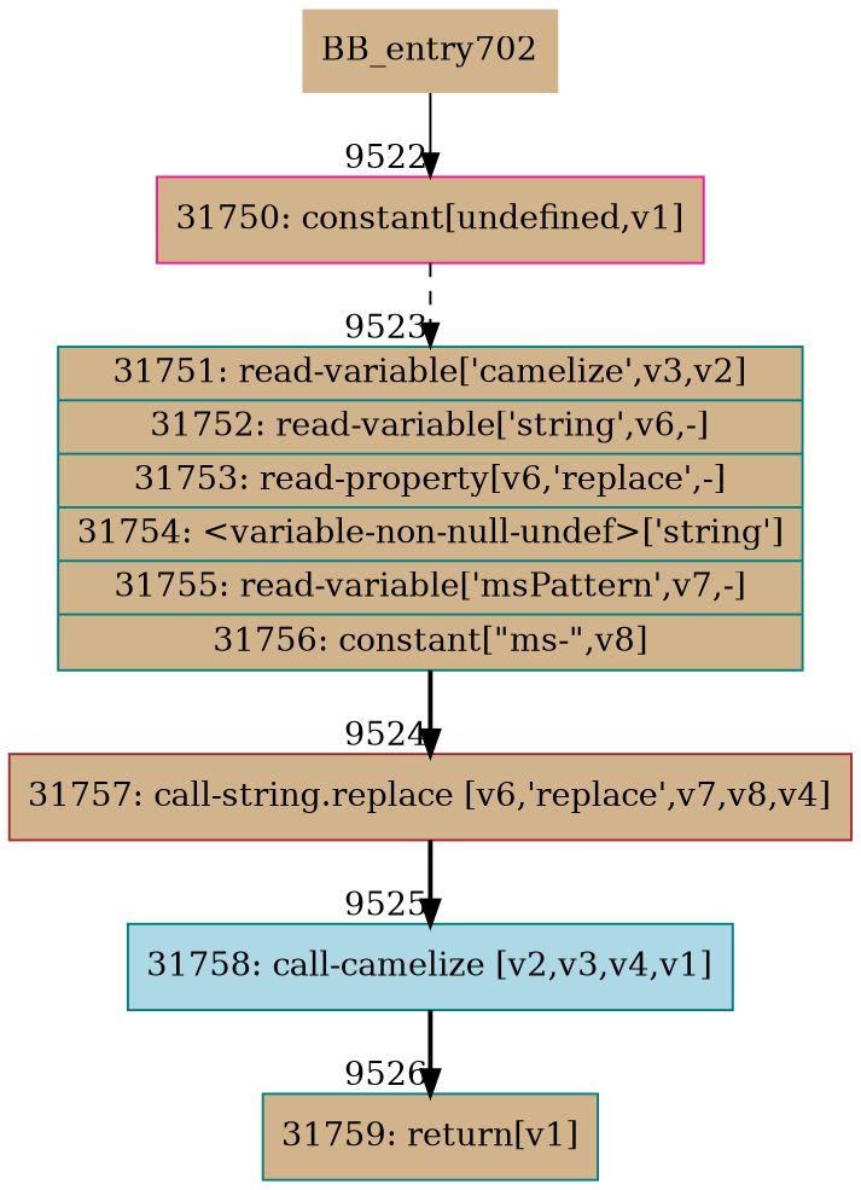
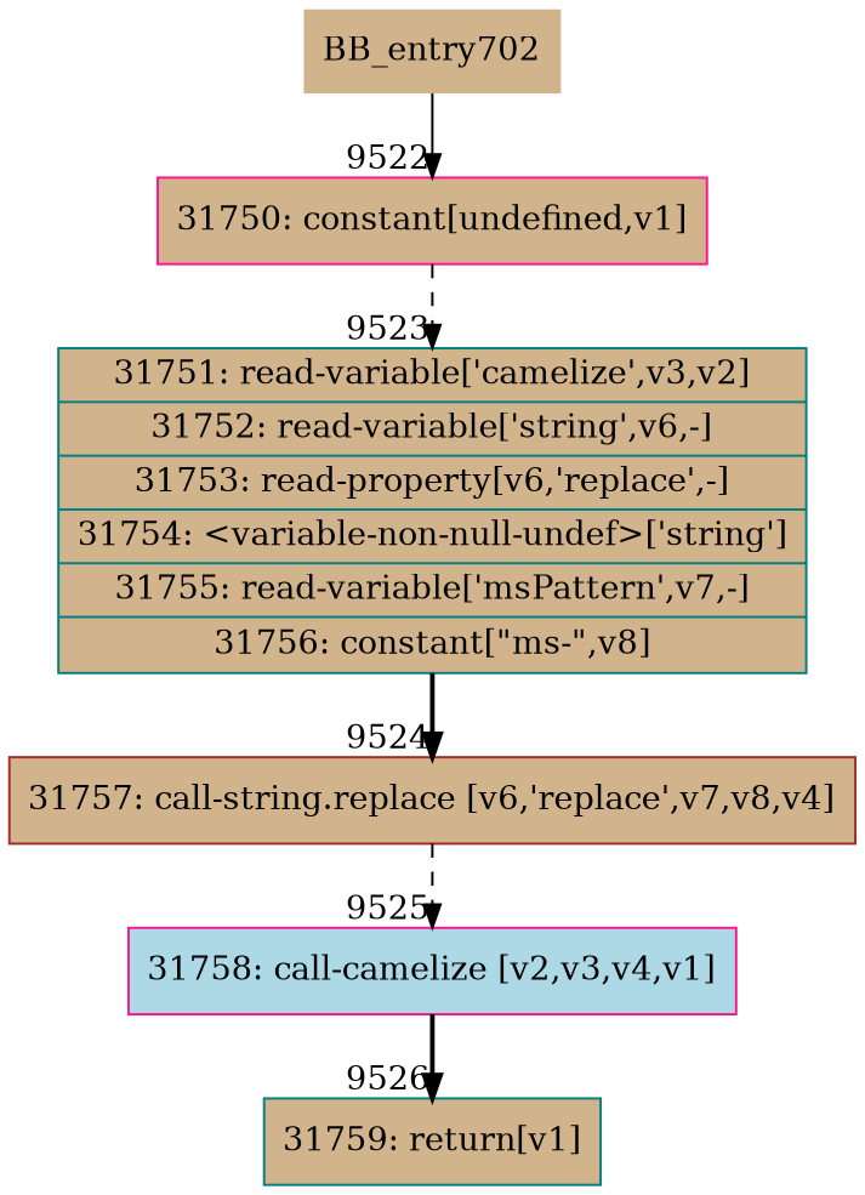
  digraph {
    rankdir=TD
    node [color=teal fillcolor=tan shape=record style=filled]
    edge [headport=n style=dashed tailport=s]
    BB_entry702 [color=deeppink shape=none]
    n2 [color=deeppink label="{31750: constant[undefined,v1]}"]
    n3 [label="{31751: read-variable['camelize',v3,v2]|31752: read-variable['string',v6,-]|31753: read-property[v6,'replace',-]|31754: \<variable-non-null-undef\>['string']|31755: read-variable['msPattern',v7,-]|31756: constant[\"ms-\",v8]}"]
    n4 [color=brown label="{31757: call-string.replace [v6,'replace',v7,v8,v4]}"]
-   n5 [fillcolor=lightblue label="{31758: call-camelize [v2,v3,v4,v1]}"]
+   n5 [color=deeppink fillcolor=lightblue label="{31758: call-camelize [v2,v3,v4,v1]}"]
    n6 [label="{31759: return[v1]}"]
    BB_entry702 -> n2 [headlabel="    9522" style=solid]
    n2 -> n3 [headlabel="      9523"]
    n3 -> n4 [headlabel="      9524" style=bold]
-   n4 -> n5 [headlabel="      9525" style=bold]
+   n4 -> n5 [headlabel="      9525"]
    n5 -> n6 [headlabel="      9526" style=bold]
  }
